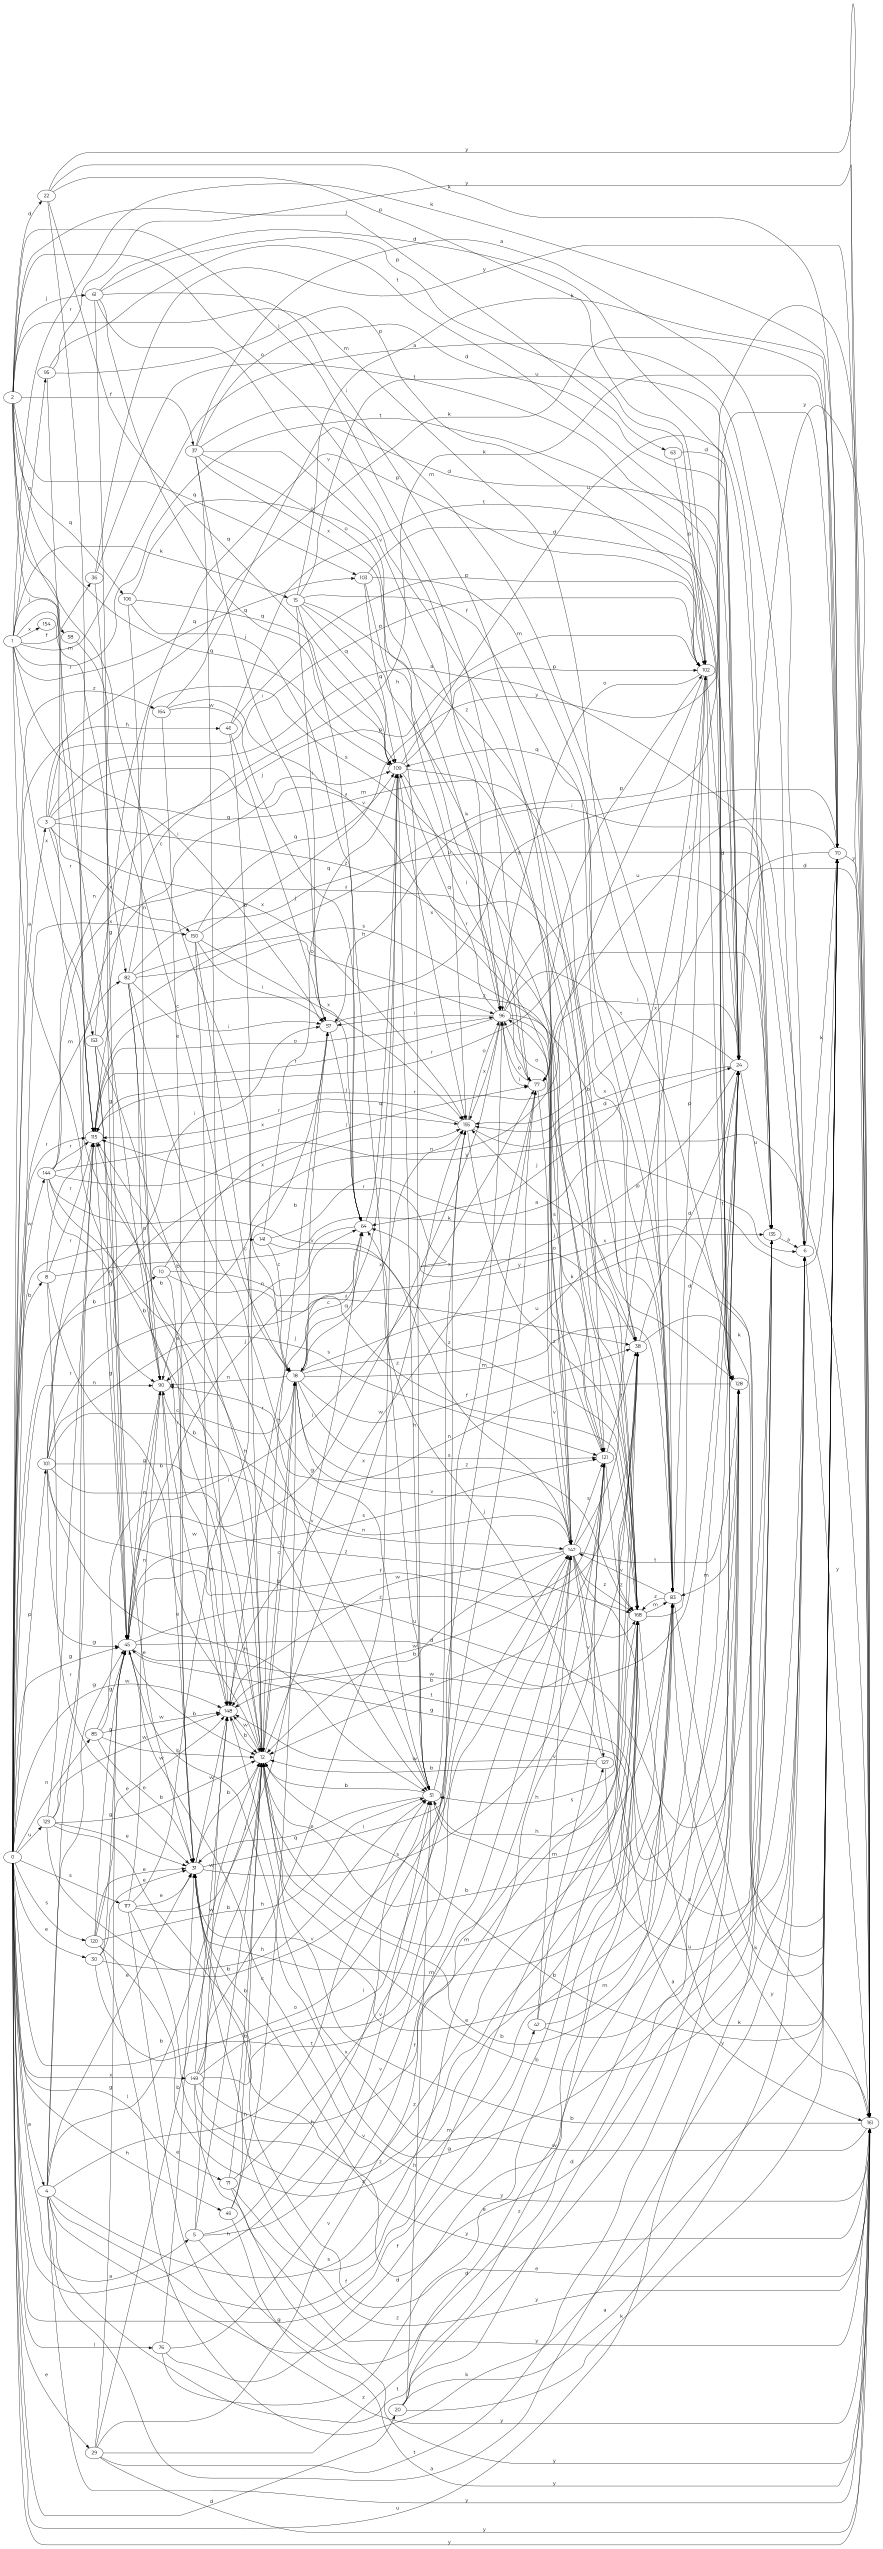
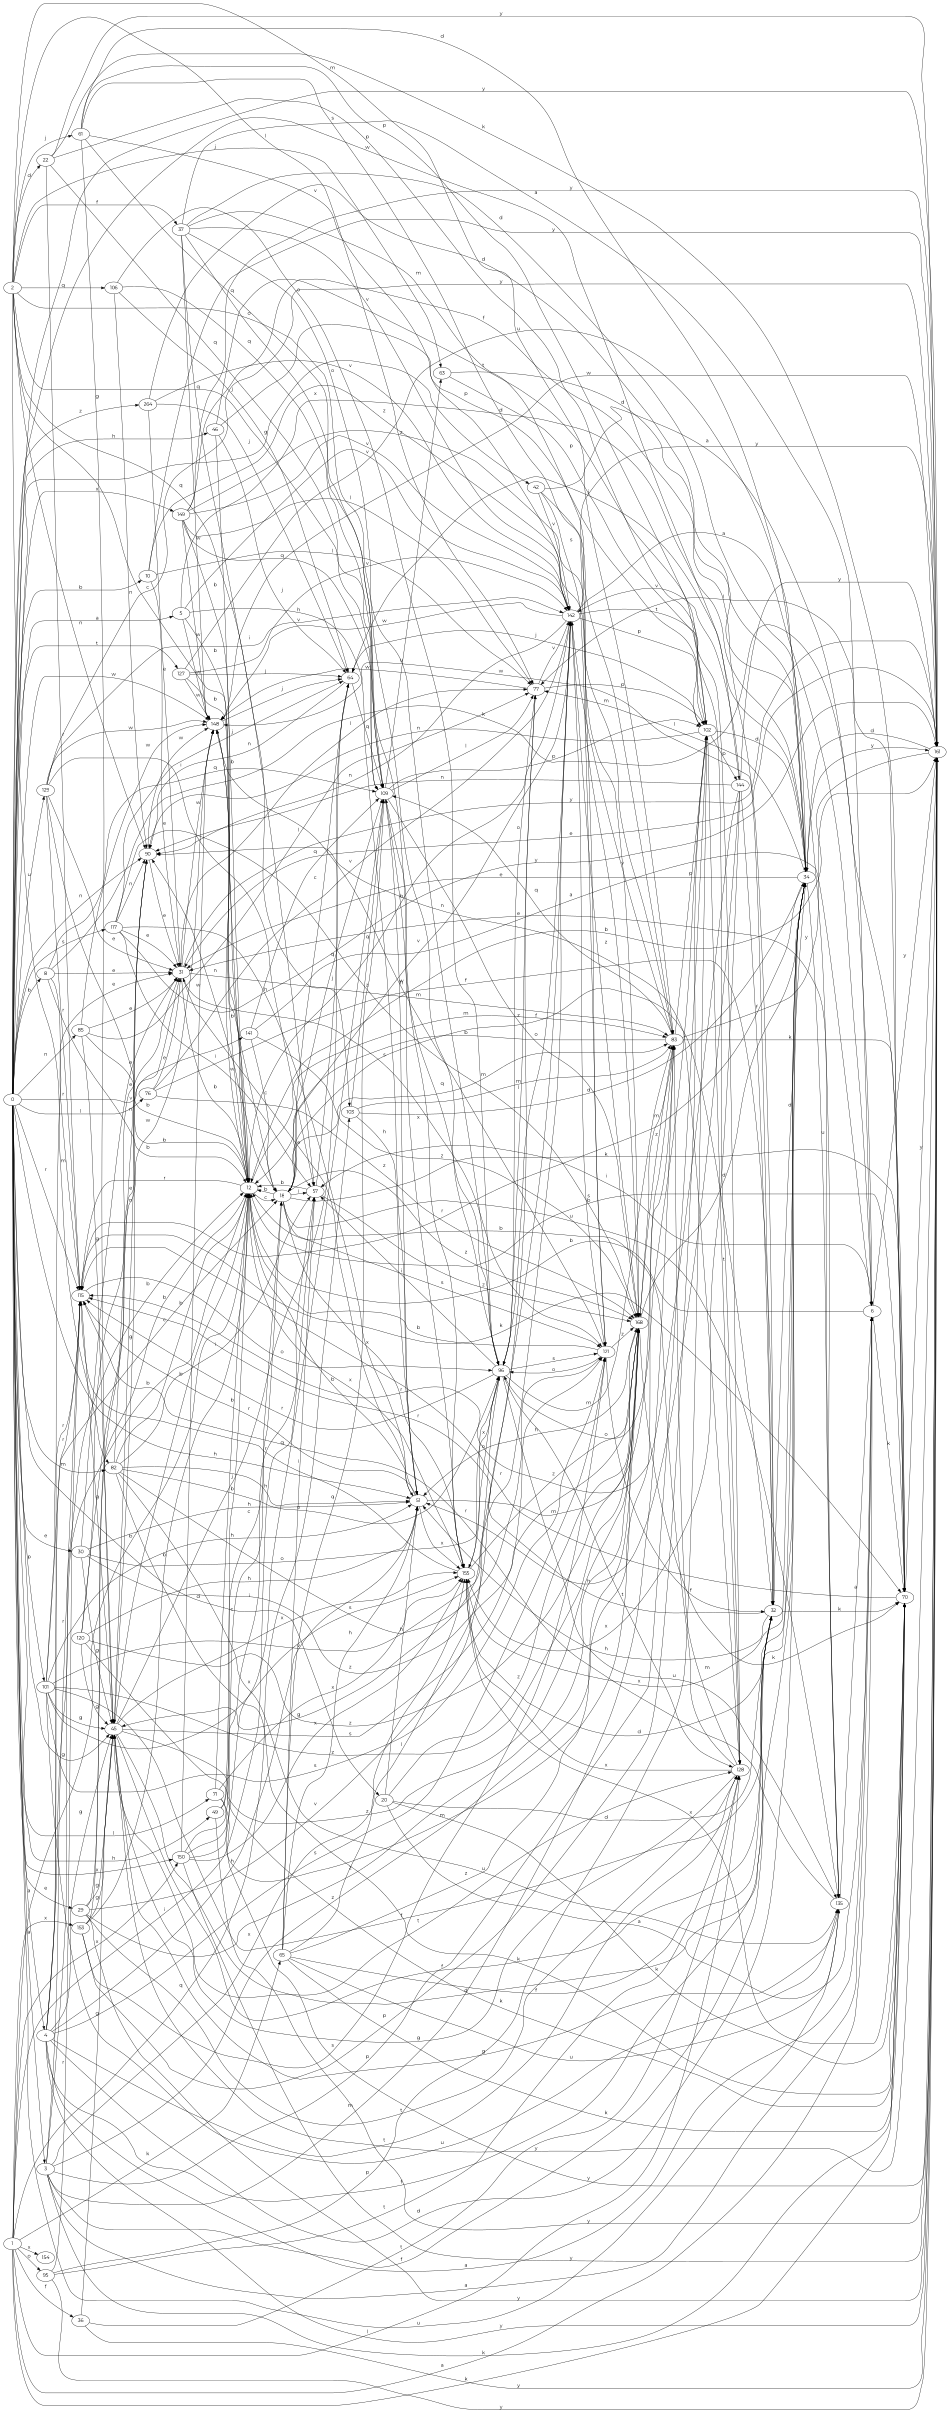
  strict digraph {
    fontname=Montserrat
    rankdir=LR
    node [fontname=Montserrat]
    edge [fontname=Montserrat]
    0
    3
    4
    5
    8
    10
    20
    29
    30
    42
    45
    46
    49
    51
    71
    76
    82
    85
    90
    101
    115
    117
    120
    127
    129
    135
    141
    144
    148
    149
    150
    161
-   164
+   164 [label=264]
    6
    12
    70
    83
-   38
+   38 [label=32]
    102
    155
    168
    128
-   24
+   24 [label=34]
    31
    121
    142
    109
    77
    96
    64
    18
    57
    1
    36
-   58
-   65 [label=15]
+   65
    95
    103
    153
    154
    2
    22
    37
    61
    63
    106
    0 -> 3 [label=a]
    0 -> 4 [label=a]
    0 -> 5 [label=a]
    0 -> 8 [label=b]
    0 -> 10 [label=b]
    0 -> 20 [label=d]
    0 -> 29 [label=e]
    0 -> 30 [label=e]
    0 -> 42 [label=g]
    0 -> 45 [label=g]
    0 -> 46 [label=h]
    0 -> 49 [label=h]
    0 -> 51 [label=h]
    0 -> 71 [label=l]
    0 -> 76 [label=l]
    0 -> 82 [label=m]
    0 -> 85 [label=n]
    0 -> 90 [label=n]
    0 -> 101 [label=p]
    0 -> 115 [label=r]
    0 -> 117 [label=s]
-   0 -> 120 [label=s]
    0 -> 127 [label=t]
    0 -> 129 [label=u]
    0 -> 135 [label=u]
    0 -> 141 [label=v]
    0 -> 144 [label=w]
    0 -> 148 [label=w]
    0 -> 149 [label=x]
    0 -> 150 [label=x]
    0 -> 161 [label=y]
    0 -> 164 [label=z]
    3 -> 115 [label=r]
    3 -> 6 [label=a]
    3 -> 12 [label=b]
    3 -> 70 [label=k]
    3 -> 83 [label=m]
    3 -> 38 [label=f]
    3 -> 102 [label=p]
    3 -> 155 [label=x]
    3 -> 168 [label=z]
    4 -> 45 [label=g]
    4 -> 51 [label=h]
    4 -> 115 [label=r]
    4 -> 161 [label=y]
    4 -> 6 [label=a]
    4 -> 12 [label=b]
    4 -> 38 [label=f]
    4 -> 128 [label=t]
    4 -> 24 [label=d]
    4 -> 31 [label=e]
    4 -> 121 [label=s]
    5 -> 51 [label=h]
    5 -> 148 [label=w]
    5 -> 12 [label=b]
    5 -> 24 [label=d]
    5 -> 142 [label=v]
    8 -> 115 [label=r]
    8 -> 12 [label=b]
    8 -> 70 [label=k]
    8 -> 31 [label=e]
    8 -> 109 [label=q]
    10 -> 161 [label=y]
    10 -> 168 [label=z]
    10 -> 31 [label=e]
    10 -> 77 [label=l]
    20 -> 51 [label=h]
    20 -> 6 [label=a]
    20 -> 70 [label=k]
    20 -> 168 [label=z]
    20 -> 24 [label=d]
    29 -> 45 [label=g]
    29 -> 161 [label=y]
    29 -> 12 [label=b]
    29 -> 168 [label=z]
    29 -> 128 [label=t]
    29 -> 142 [label=v]
    30 -> 45 [label=g]
    30 -> 51 [label=h]
+   30 -> 168 [label=z]
    30 -> 31 [label=e]
    30 -> 96 [label=o]
    42 -> 6 [label=a]
    42 -> 83 [label=m]
    42 -> 121 [label=s]
    42 -> 142 [label=v]
    45 -> 90 [label=n]
    45 -> 161 [label=y]
    45 -> 12 [label=b]
    45 -> 38 [label=f]
+   45 -> 155 [label=x]
    45 -> 168 [label=z]
    45 -> 128 [label=t]
    45 -> 24 [label=d]
    45 -> 121 [label=s]
    45 -> 64 [label=j]
    46 -> 12 [label=b]
    46 -> 102 [label=p]
    46 -> 128 [label=t]
    46 -> 64 [label=j]
    49 -> 161 [label=y]
    49 -> 12 [label=b]
    49 -> 18 [label=c]
    51 -> 115 [label=r]
    51 -> 12 [label=b]
    51 -> 83 [label=m]
    51 -> 155 [label=x]
    51 -> 31 [label=e]
    71 -> 161 [label=y]
    71 -> 12 [label=b]
    71 -> 83 [label=m]
    71 -> 155 [label=x]
    76 -> 38 [label=f]
    76 -> 168 [label=z]
    76 -> 31 [label=e]
    76 -> 142 [label=v]
    82 -> 51 [label=h]
    82 -> 90 [label=n]
    82 -> 135 [label=u]
    82 -> 12 [label=b]
    82 -> 70 [label=k]
    82 -> 121 [label=s]
    82 -> 96 [label=o]
    82 -> 57 [label=i]
    85 -> 45 [label=g]
    85 -> 148 [label=w]
    85 -> 12 [label=b]
    85 -> 31 [label=e]
    85 -> 77 [label=l]
    90 -> 45 [label=g]
    90 -> 148 [label=w]
    90 -> 31 [label=e]
    101 -> 45 [label=g]
    101 -> 51 [label=h]
    101 -> 115 [label=r]
    101 -> 135 [label=u]
    101 -> 38 [label=f]
    101 -> 155 [label=x]
    101 -> 168 [label=z]
    101 -> 121 [label=s]
    101 -> 142 [label=v]
    101 -> 18 [label=c]
    115 -> 45 [label=g]
    115 -> 70 [label=k]
    115 -> 96 [label=o]
+   117 -> 51 [label=h]
    117 -> 90 [label=n]
    117 -> 161 [label=y]
    117 -> 168 [label=z]
    117 -> 31 [label=e]
    117 -> 64 [label=j]
    117 -> 57 [label=i]
    120 -> 45 [label=g]
    120 -> 51 [label=h]
    120 -> 148 [label=w]
    120 -> 70 [label=k]
    120 -> 168 [label=z]
    120 -> 31 [label=e]
    127 -> 135 [label=u]
    127 -> 148 [label=w]
    127 -> 12 [label=b]
-   142 -> 127 [label=v]
+   127 -> 142 [label=v]
    127 -> 64 [label=j]
    129 -> 115 [label=r]
    129 -> 148 [label=w]
    129 -> 161 [label=y]
    129 -> 12 [label=b]
    129 -> 31 [label=e]
    129 -> 142 [label=v]
    129 -> 57 [label=i]
    135 -> 45 [label=g]
    135 -> 115 [label=r]
    135 -> 6 [label=a]
    135 -> 31 [label=e]
    141 -> 6 [label=a]
    141 -> 168 [label=z]
    141 -> 109 [label=q]
    141 -> 18 [label=c]
    144 -> 51 [label=h]
    144 -> 90 [label=n]
    144 -> 115 [label=r]
    144 -> 161 [label=y]
    144 -> 38 [label=f]
-   144 -> 102 [label=p]
+   102 -> 144 [label=p]
    144 -> 155 [label=x]
    144 -> 142 [label=v]
    148 -> 12 [label=b]
    148 -> 64 [label=j]
    149 -> 148 [label=w]
    149 -> 161 [label=y]
    149 -> 12 [label=b]
    149 -> 38 [label=f]
    149 -> 168 [label=z]
    149 -> 142 [label=v]
    149 -> 109 [label=q]
    149 -> 77 [label=l]
    150 -> 148 [label=w]
    150 -> 161 [label=y]
    150 -> 155 [label=x]
    150 -> 109 [label=q]
    150 -> 18 [label=c]
    150 -> 57 [label=i]
    161 -> 148 [label=w]
    161 -> 12 [label=b]
    161 -> 24 [label=d]
    161 -> 31 [label=e]
    164 -> 24 [label=d]
    164 -> 31 [label=e]
    164 -> 142 [label=v]
    164 -> 64 [label=j]
    6 -> 161 [label=y]
    6 -> 12 [label=b]
    6 -> 70 [label=k]
    6 -> 57 [label=i]
    12 -> 115 [label=r]
    12 -> 148 [label=w]
    12 -> 83 [label=m]
    12 -> 155 [label=x]
    12 -> 18 [label=c]
    70 -> 115 [label=r]
    70 -> 161 [label=y]
    70 -> 12 [label=b]
    70 -> 155 [label=x]
    70 -> 77 [label=l]
    83 -> 161 [label=y]
    83 -> 12 [label=b]
    83 -> 70 [label=k]
    83 -> 102 [label=p]
    83 -> 168 [label=z]
    83 -> 142 [label=v]
    83 -> 109 [label=q]
    38 -> 51 [label=h]
    38 -> 115 [label=r]
    38 -> 148 [label=w]
    38 -> 70 [label=k]
    38 -> 24 [label=d]
    102 -> 90 [label=n]
    102 -> 128 [label=t]
    102 -> 24 [label=d]
    102 -> 96 [label=o]
    102 -> 64 [label=j]
    155 -> 115 [label=r]
    155 -> 168 [label=z]
    155 -> 24 [label=d]
    155 -> 96 [label=o]
    168 -> 51 [label=h]
    168 -> 70 [label=k]
    168 -> 83 [label=m]
    168 -> 24 [label=d]
    128 -> 45 [label=g]
    128 -> 90 [label=n]
    128 -> 12 [label=b]
    128 -> 83 [label=m]
    128 -> 155 [label=x]
    24 -> 115 [label=r]
    24 -> 135 [label=u]
    24 -> 161 [label=y]
    24 -> 155 [label=x]
    24 -> 31 [label=e]
    24 -> 77 [label=l]
    24 -> 64 [label=j]
    31 -> 148 [label=w]
    31 -> 161 [label=y]
    31 -> 12 [label=b]
    31 -> 83 [label=m]
    31 -> 121 [label=s]
    31 -> 77 [label=l]
    121 -> 148 [label=w]
    121 -> 12 [label=b]
    121 -> 38 [label=f]
    121 -> 168 [label=z]
    121 -> 96 [label=o]
    142 -> 90 [label=n]
    142 -> 148 [label=w]
    142 -> 161 [label=y]
    142 -> 6 [label=a]
    142 -> 12 [label=b]
    142 -> 102 [label=p]
    142 -> 168 [label=z]
    142 -> 128 [label=t]
    142 -> 121 [label=s]
    142 -> 96 [label=o]
    109 -> 51 [label=h]
-   109 -> 135 [label=u]
+   109 -> 63 [label=u]
    109 -> 102 [label=p]
    109 -> 155 [label=x]
    109 -> 168 [label=z]
    109 -> 77 [label=l]
    77 -> 148 [label=w]
    77 -> 102 [label=p]
    77 -> 142 [label=v]
    77 -> 96 [label=o]
    96 -> 45 [label=g]
    96 -> 115 [label=r]
    96 -> 135 [label=u]
-   96 -> 83 [label=b]
+   96 -> 83 [label=m]
    96 -> 155 [label=x]
    96 -> 128 [label=t]
    96 -> 121 [label=s]
    96 -> 109 [label=q]
    96 -> 77 [label=l]
    96 -> 57 [label=i]
    64 -> 90 [label=n]
    64 -> 109 [label=q]
    64 -> 18 [label=c]
    18 -> 90 [label=n]
    18 -> 135 [label=u]
    18 -> 12 [label=b]
    18 -> 70 [label=k]
    18 -> 83 [label=m]
    18 -> 38 [label=f]
    18 -> 155 [label=x]
    18 -> 168 [label=z]
    18 -> 121 [label=s]
    18 -> 142 [label=v]
    18 -> 109 [label=q]
    18 -> 57 [label=i]
    57 -> 12 [label=b]
    57 -> 168 [label=z]
    57 -> 64 [label=j]
    1 -> 150 [label=x]
    1 -> 6 [label=a]
    1 -> 12 [label=b]
    1 -> 70 [label=k]
-   1 -> 128 [label=t]
+   1 -> 128 [label=l]
    1 -> 57 [label=i]
    1 -> 36 [label=f]
-   1 -> 58 [label=j]
    1 -> 65 [label=k]
    1 -> 95 [label=o]
    1 -> 103 [label=q]
    1 -> 153 [label=x]
    1 -> 154 [label=x]
    36 -> 45 [label=g]
    36 -> 161 [label=y]
    36 -> 128 [label=t]
-   58 -> 18 [label=c]
    65 -> 51 [label=h]
    65 -> 135 [label=u]
    65 -> 70 [label=k]
    65 -> 38 [label=f]
    65 -> 168 [label=z]
    65 -> 109 [label=q]
    65 -> 77 [label=l]
    65 -> 57 [label=i]
    95 -> 115 [label=r]
    95 -> 161 [label=y]
    95 -> 102 [label=p]
    95 -> 128 [label=t]
    103 -> 51 [label=h]
    103 -> 83 [label=m]
    103 -> 24 [label=d]
    103 -> 109 [label=q]
    153 -> 45 [label=g]
    153 -> 12 [label=b]
    153 -> 102 [label=p]
    153 -> 31 [label=e]
    153 -> 121 [label=s]
    2 -> 82 [label=m]
    2 -> 90 [label=n]
    2 -> 83 [label=m]
    2 -> 109 [label=q]
    2 -> 77 [label=l]
    2 -> 96 [label=o]
    2 -> 18 [label=c]
    2 -> 103 [label=q]
    2 -> 22 [label=d]
    2 -> 37 [label=f]
    2 -> 61 [label=j]
    2 -> 63 [label=j]
    2 -> 106 [label=q]
    22 -> 115 [label=r]
    22 -> 161 [label=y]
    22 -> 70 [label=k]
    22 -> 102 [label=p]
    22 -> 109 [label=q]
    37 -> 148 [label=w]
    37 -> 6 [label=a]
    37 -> 83 [label=m]
    37 -> 155 [label=x]
    37 -> 24 [label=d]
    37 -> 142 [label=v]
    37 -> 96 [label=o]
    37 -> 57 [label=i]
    61 -> 45 [label=g]
    61 -> 102 [label=p]
    61 -> 24 [label=d]
-   61 -> 121 [label=i]
+   61 -> 121 [label=s]
    61 -> 142 [label=v]
    61 -> 109 [label=q]
    63 -> 102 [label=p]
    63 -> 24 [label=d]
    106 -> 90 [label=n]
    106 -> 109 [label=q]
    106 -> 96 [label=o]
    106 -> 64 [label=j]
  }
